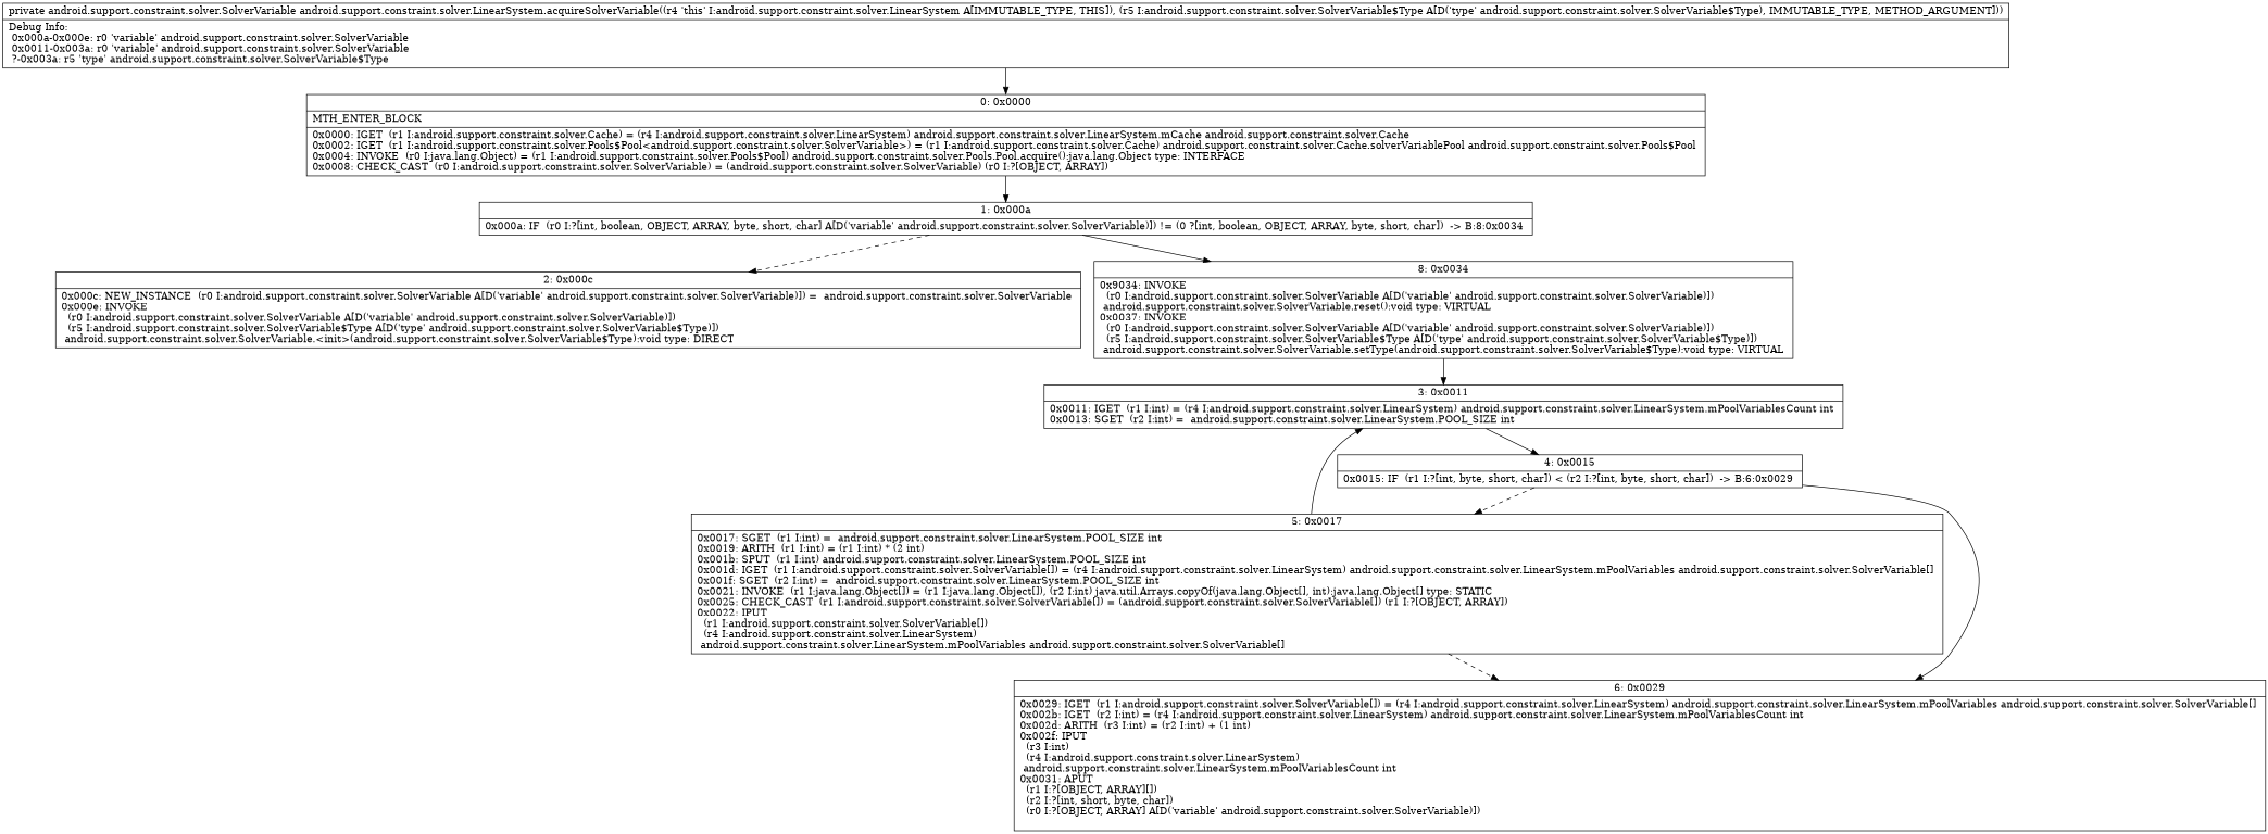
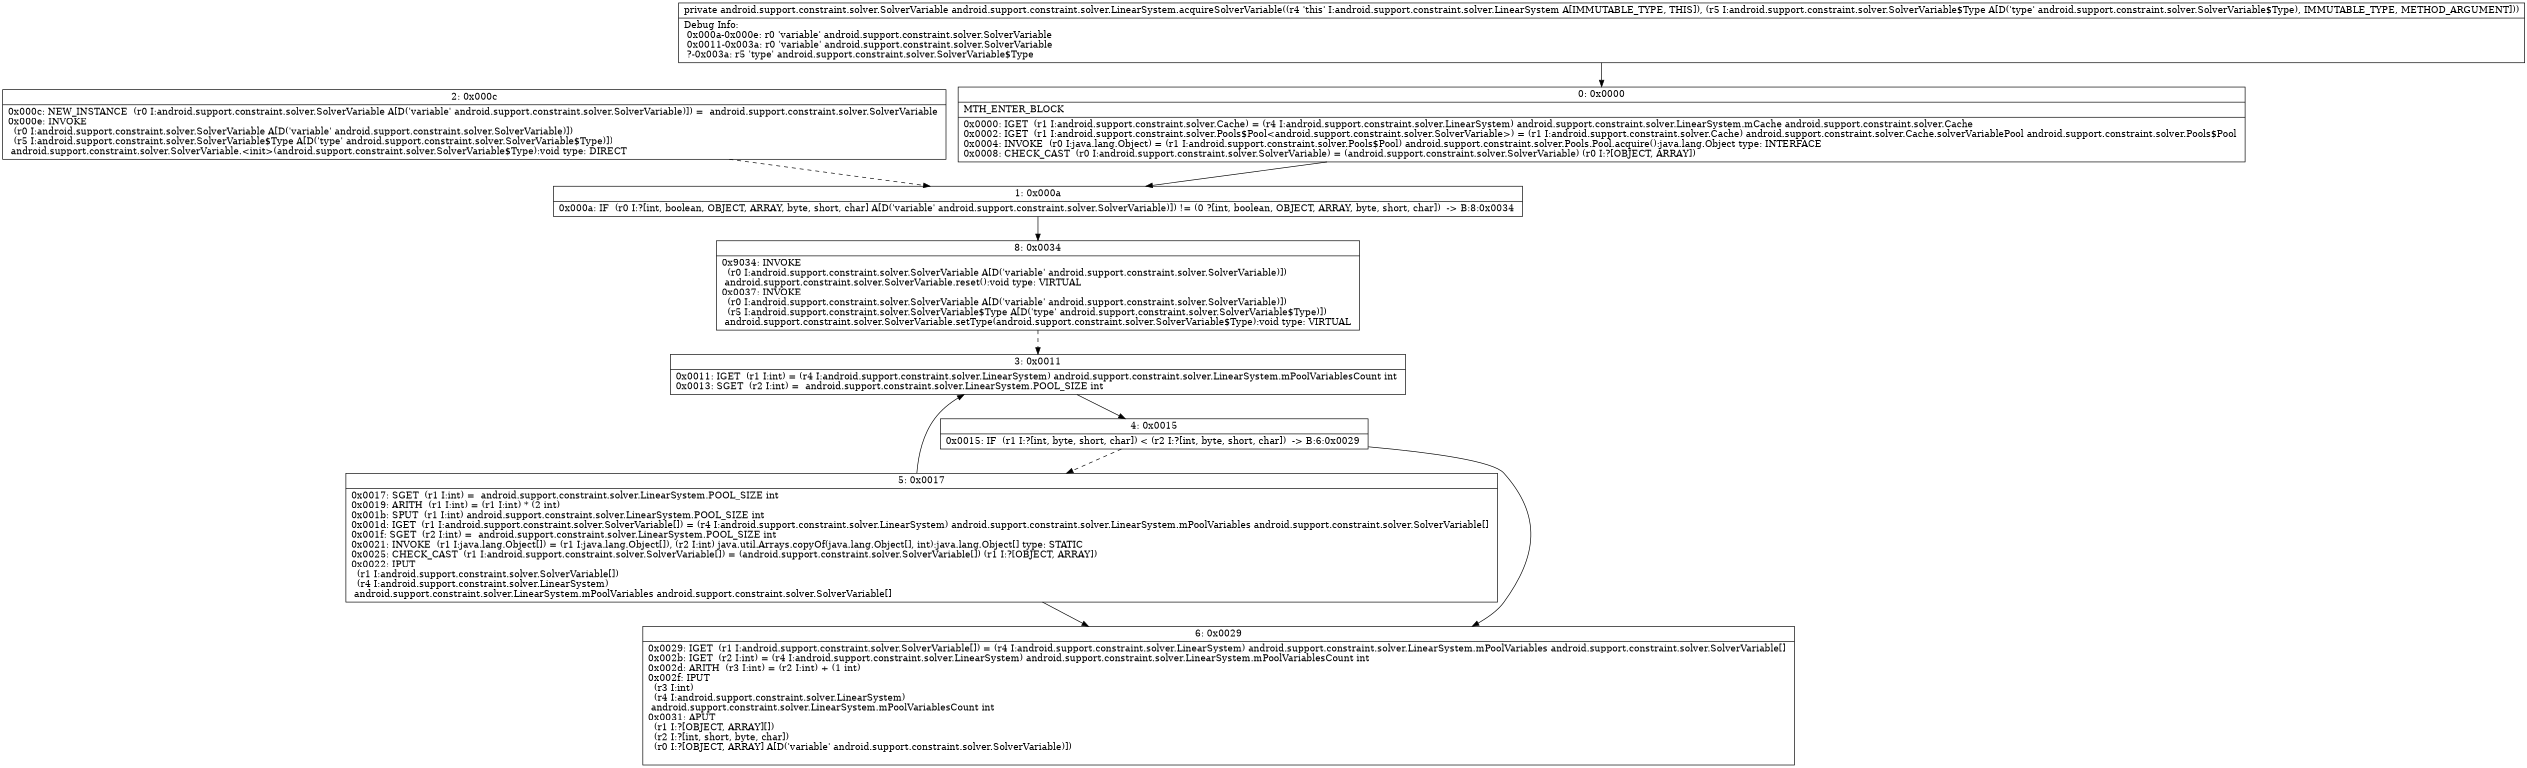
  digraph {
    node [shape=record]
    n1 [label="{0\:\ 0x0000|MTH_ENTER_BLOCK\l|0x0000: IGET  (r1 I:android.support.constraint.solver.Cache) = (r4 I:android.support.constraint.solver.LinearSystem) android.support.constraint.solver.LinearSystem.mCache android.support.constraint.solver.Cache \l0x0002: IGET  (r1 I:android.support.constraint.solver.Pools$Pool\<android.support.constraint.solver.SolverVariable\>) = (r1 I:android.support.constraint.solver.Cache) android.support.constraint.solver.Cache.solverVariablePool android.support.constraint.solver.Pools$Pool \l0x0004: INVOKE  (r0 I:java.lang.Object) = (r1 I:android.support.constraint.solver.Pools$Pool) android.support.constraint.solver.Pools.Pool.acquire():java.lang.Object type: INTERFACE \l0x0008: CHECK_CAST  (r0 I:android.support.constraint.solver.SolverVariable) = (android.support.constraint.solver.SolverVariable) (r0 I:?[OBJECT, ARRAY]) \l}"]
    n2 [label="{1\:\ 0x000a|0x000a: IF  (r0 I:?[int, boolean, OBJECT, ARRAY, byte, short, char] A[D('variable' android.support.constraint.solver.SolverVariable)]) != (0 ?[int, boolean, OBJECT, ARRAY, byte, short, char])  \-\> B:8:0x0034 \l}"]
    n3 [label="{2\:\ 0x000c|0x000c: NEW_INSTANCE  (r0 I:android.support.constraint.solver.SolverVariable A[D('variable' android.support.constraint.solver.SolverVariable)]) =  android.support.constraint.solver.SolverVariable \l0x000e: INVOKE  \l  (r0 I:android.support.constraint.solver.SolverVariable A[D('variable' android.support.constraint.solver.SolverVariable)])\l  (r5 I:android.support.constraint.solver.SolverVariable$Type A[D('type' android.support.constraint.solver.SolverVariable$Type)])\l android.support.constraint.solver.SolverVariable.\<init\>(android.support.constraint.solver.SolverVariable$Type):void type: DIRECT \l}"]
    n4 [label="{8\:\ 0x0034|0x9034: INVOKE  \l  (r0 I:android.support.constraint.solver.SolverVariable A[D('variable' android.support.constraint.solver.SolverVariable)])\l android.support.constraint.solver.SolverVariable.reset():void type: VIRTUAL \l0x0037: INVOKE  \l  (r0 I:android.support.constraint.solver.SolverVariable A[D('variable' android.support.constraint.solver.SolverVariable)])\l  (r5 I:android.support.constraint.solver.SolverVariable$Type A[D('type' android.support.constraint.solver.SolverVariable$Type)])\l android.support.constraint.solver.SolverVariable.setType(android.support.constraint.solver.SolverVariable$Type):void type: VIRTUAL \l}"]
    n5 [label="{3\:\ 0x0011|0x0011: IGET  (r1 I:int) = (r4 I:android.support.constraint.solver.LinearSystem) android.support.constraint.solver.LinearSystem.mPoolVariablesCount int \l0x0013: SGET  (r2 I:int) =  android.support.constraint.solver.LinearSystem.POOL_SIZE int \l}"]
    n6 [label="{4\:\ 0x0015|0x0015: IF  (r1 I:?[int, byte, short, char]) \< (r2 I:?[int, byte, short, char])  \-\> B:6:0x0029 \l}"]
    n7 [label="{5\:\ 0x0017|0x0017: SGET  (r1 I:int) =  android.support.constraint.solver.LinearSystem.POOL_SIZE int \l0x0019: ARITH  (r1 I:int) = (r1 I:int) * (2 int) \l0x001b: SPUT  (r1 I:int) android.support.constraint.solver.LinearSystem.POOL_SIZE int \l0x001d: IGET  (r1 I:android.support.constraint.solver.SolverVariable[]) = (r4 I:android.support.constraint.solver.LinearSystem) android.support.constraint.solver.LinearSystem.mPoolVariables android.support.constraint.solver.SolverVariable[] \l0x001f: SGET  (r2 I:int) =  android.support.constraint.solver.LinearSystem.POOL_SIZE int \l0x0021: INVOKE  (r1 I:java.lang.Object[]) = (r1 I:java.lang.Object[]), (r2 I:int) java.util.Arrays.copyOf(java.lang.Object[], int):java.lang.Object[] type: STATIC \l0x0025: CHECK_CAST  (r1 I:android.support.constraint.solver.SolverVariable[]) = (android.support.constraint.solver.SolverVariable[]) (r1 I:?[OBJECT, ARRAY]) \l0x0022: IPUT  \l  (r1 I:android.support.constraint.solver.SolverVariable[])\l  (r4 I:android.support.constraint.solver.LinearSystem)\l android.support.constraint.solver.LinearSystem.mPoolVariables android.support.constraint.solver.SolverVariable[] \l}"]
    n8 [label="{6\:\ 0x0029|0x0029: IGET  (r1 I:android.support.constraint.solver.SolverVariable[]) = (r4 I:android.support.constraint.solver.LinearSystem) android.support.constraint.solver.LinearSystem.mPoolVariables android.support.constraint.solver.SolverVariable[] \l0x002b: IGET  (r2 I:int) = (r4 I:android.support.constraint.solver.LinearSystem) android.support.constraint.solver.LinearSystem.mPoolVariablesCount int \l0x002d: ARITH  (r3 I:int) = (r2 I:int) + (1 int) \l0x002f: IPUT  \l  (r3 I:int)\l  (r4 I:android.support.constraint.solver.LinearSystem)\l android.support.constraint.solver.LinearSystem.mPoolVariablesCount int \l0x0031: APUT  \l  (r1 I:?[OBJECT, ARRAY][])\l  (r2 I:?[int, short, byte, char])\l  (r0 I:?[OBJECT, ARRAY] A[D('variable' android.support.constraint.solver.SolverVariable)])\l \l}"]
    n9 [label="{private android.support.constraint.solver.SolverVariable android.support.constraint.solver.LinearSystem.acquireSolverVariable((r4 'this' I:android.support.constraint.solver.LinearSystem A[IMMUTABLE_TYPE, THIS]), (r5 I:android.support.constraint.solver.SolverVariable$Type A[D('type' android.support.constraint.solver.SolverVariable$Type), IMMUTABLE_TYPE, METHOD_ARGUMENT]))  | Debug Info:\l  0x000a\-0x000e: r0 'variable' android.support.constraint.solver.SolverVariable\l  0x0011\-0x003a: r0 'variable' android.support.constraint.solver.SolverVariable\l  ?\-0x003a: r5 'type' android.support.constraint.solver.SolverVariable$Type\l}"]
    n1 -> n2
-   n2 -> n3 [style=dashed]
+   n3 -> n2 [style=dashed]
    n2 -> n4
-   n4 -> n5
+   n4 -> n5 [style=dashed]
    n5 -> n6
    n6 -> n7 [style=dashed]
    n6 -> n8
    n7 -> n5
-   n7 -> n8 [style=dashed]
+   n7 -> n8
    n9 -> n1
  }
